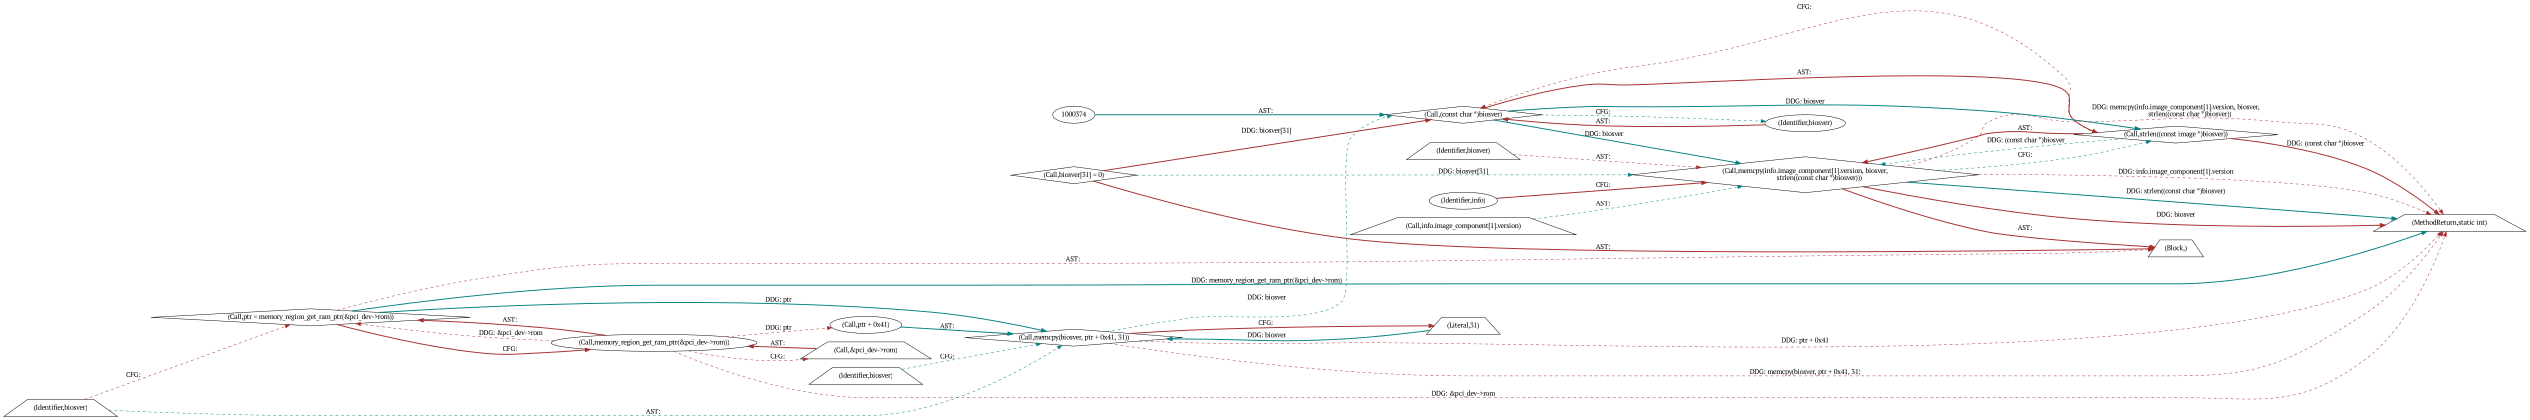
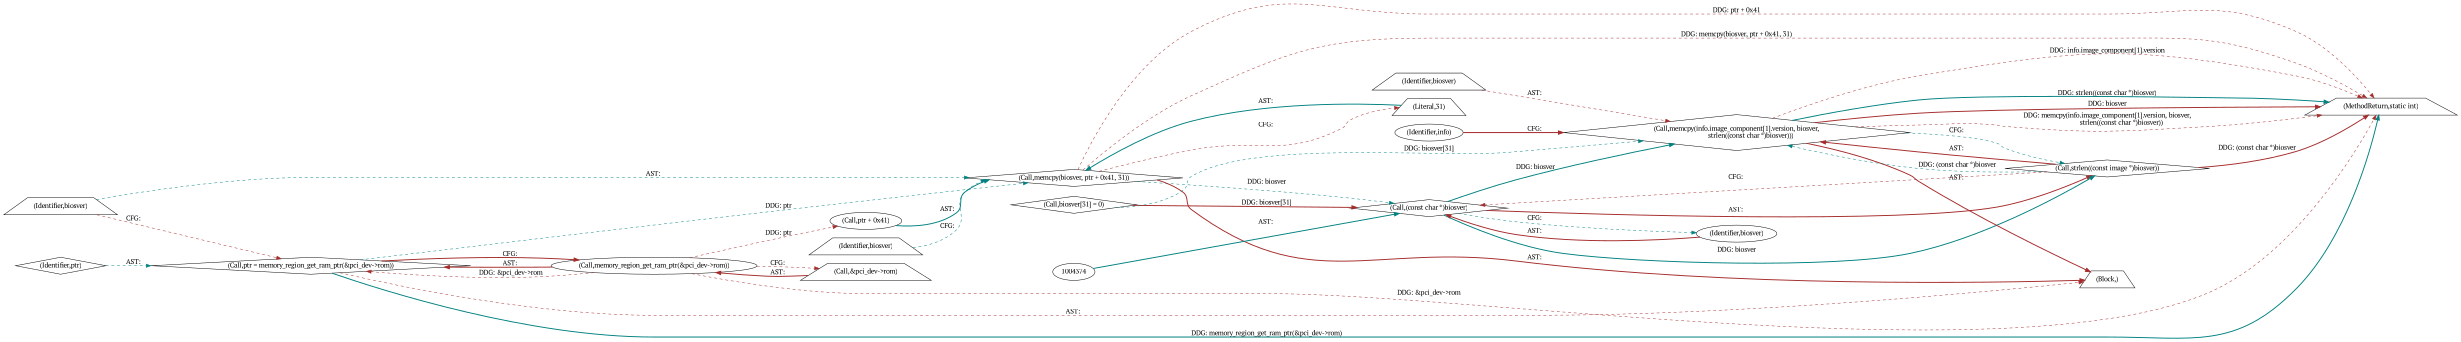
  digraph {
    fontname="PT Serif"
    rankdir=LR
    node [fontname="PT Serif" shape=trapezium]
    edge [color=brown fontname="PT Serif" style=dashed]
    n1 [label="(Call,memcpy(biosver, ptr + 0x41, 31))" shape=diamond]
    n2 [label="(Call,(const char *)biosver)" shape=diamond]
    n3 [label="(MethodReturn,static int)"]
    n4 [label="(Block,)"]
    n5 [label="(Literal,31)"]
    n6 [label="(Call,memcpy(info.image_component[1].version, biosver,\n                strlen((const char *)biosver)))" shape=diamond]
    n7 [label="(Call,strlen((const image *)biosver))" shape=diamond]
    n8 [label="(Identifier,biosver)" shape=ellipse]
    n9 [label="(Call,ptr = memory_region_get_ram_ptr(&pci_dev->rom))" shape=diamond]
    n10 [label="(Call,memory_region_get_ram_ptr(&pci_dev->rom))" shape=ellipse]
    n11 [label="(Call,ptr + 0x41)" shape=ellipse]
    n12 [label="(Call,&pci_dev->rom)"]
    n13 [label="(Identifier,info)" shape=ellipse]
-   n14 [label="(Call,info.image_component[1].version)"]
    n15 [label="(Identifier,biosver)"]
    n16 [label="(Identifier,biosver)"]
    n17 [label="(Identifier,biosver)"]
+   n18 [label="(Identifier,ptr)" shape=diamond]
    n19 [label="(Call,biosver[31] = 0)" shape=diamond]
-   1000374 [shape=ellipse]
+   1000374 [shape=ellipse label=1004374]
    n1 -> n2 [color=teal label="DDG: biosver"]
    n1 -> n3 [label="DDG: ptr + 0x41"]
    n1 -> n3 [label="DDG: memcpy(biosver, ptr + 0x41, 31)"]
-   n19 -> n4 [label="AST: " style=bold]
-   n1 -> n5 [label="CFG: " style=bold]
+   n1 -> n4 [label="AST: " style=bold]
+   n1 -> n5 [label="CFG: "]
    n2 -> n6 [color=teal label="DDG: biosver" style=bold]
    n2 -> n7 [label="AST: " style=bold]
    n2 -> n7 [color=teal label="DDG: biosver" style=bold]
    n2 -> n8 [color=teal label="CFG: "]
-   n5 -> n1 [color=teal label="DDG: biosver" style=bold]
+   n5 -> n1 [color=teal label="AST: " style=bold]
    n6 -> n3 [label="DDG: info.image_component[1].version"]
    n6 -> n3 [color=teal label="DDG: strlen((const char *)biosver)" style=bold]
    n6 -> n3 [label="DDG: biosver" style=bold]
    n6 -> n3 [label="DDG: memcpy(info.image_component[1].version, biosver,\n                strlen((const char *)biosver))"]
    n6 -> n4 [label="AST: " style=bold]
    n6 -> n7 [color=teal label="CFG: "]
    n7 -> n2 [label="CFG: "]
    n7 -> n3 [label="DDG: (const char *)biosver" style=bold]
    n7 -> n6 [label="AST: " style=bold]
    n7 -> n6 [color=teal label="DDG: (const char *)biosver"]
    n8 -> n2 [label="AST: " style=bold]
-   n9 -> n1 [color=teal label="DDG: ptr" style=bold]
+   n9 -> n1 [color=teal label="DDG: ptr"]
    n9 -> n3 [color=teal label="DDG: memory_region_get_ram_ptr(&pci_dev->rom)" style=bold]
    n9 -> n4 [label="AST: "]
    n9 -> n10 [label="CFG: " style=bold]
    n10 -> n3 [label="DDG: &pci_dev->rom"]
    n10 -> n9 [label="AST: " style=bold]
    n10 -> n9 [label="DDG: &pci_dev->rom"]
    n10 -> n11 [label="DDG: ptr"]
    n10 -> n12 [label="CFG: "]
    n11 -> n1 [color=teal label="AST: " style=bold]
    n12 -> n10 [label="AST: " style=bold]
    n13 -> n6 [label="CFG: " style=bold]
-   n14 -> n6 [color=teal label="AST: "]
    n15 -> n1 [color=teal label="AST: "]
    n15 -> n9 [label="CFG: "]
    n16 -> n6 [label="AST: "]
    n17 -> n1 [color=teal label="CFG: "]
+   n18 -> n9 [color=teal label="AST: "]
    n19 -> n2 [label="DDG: biosver[31]" style=bold]
    n19 -> n6 [color=teal label="DDG: biosver[31]"]
    1000374 -> n2 [color=teal label="AST: " style=bold]
  }
